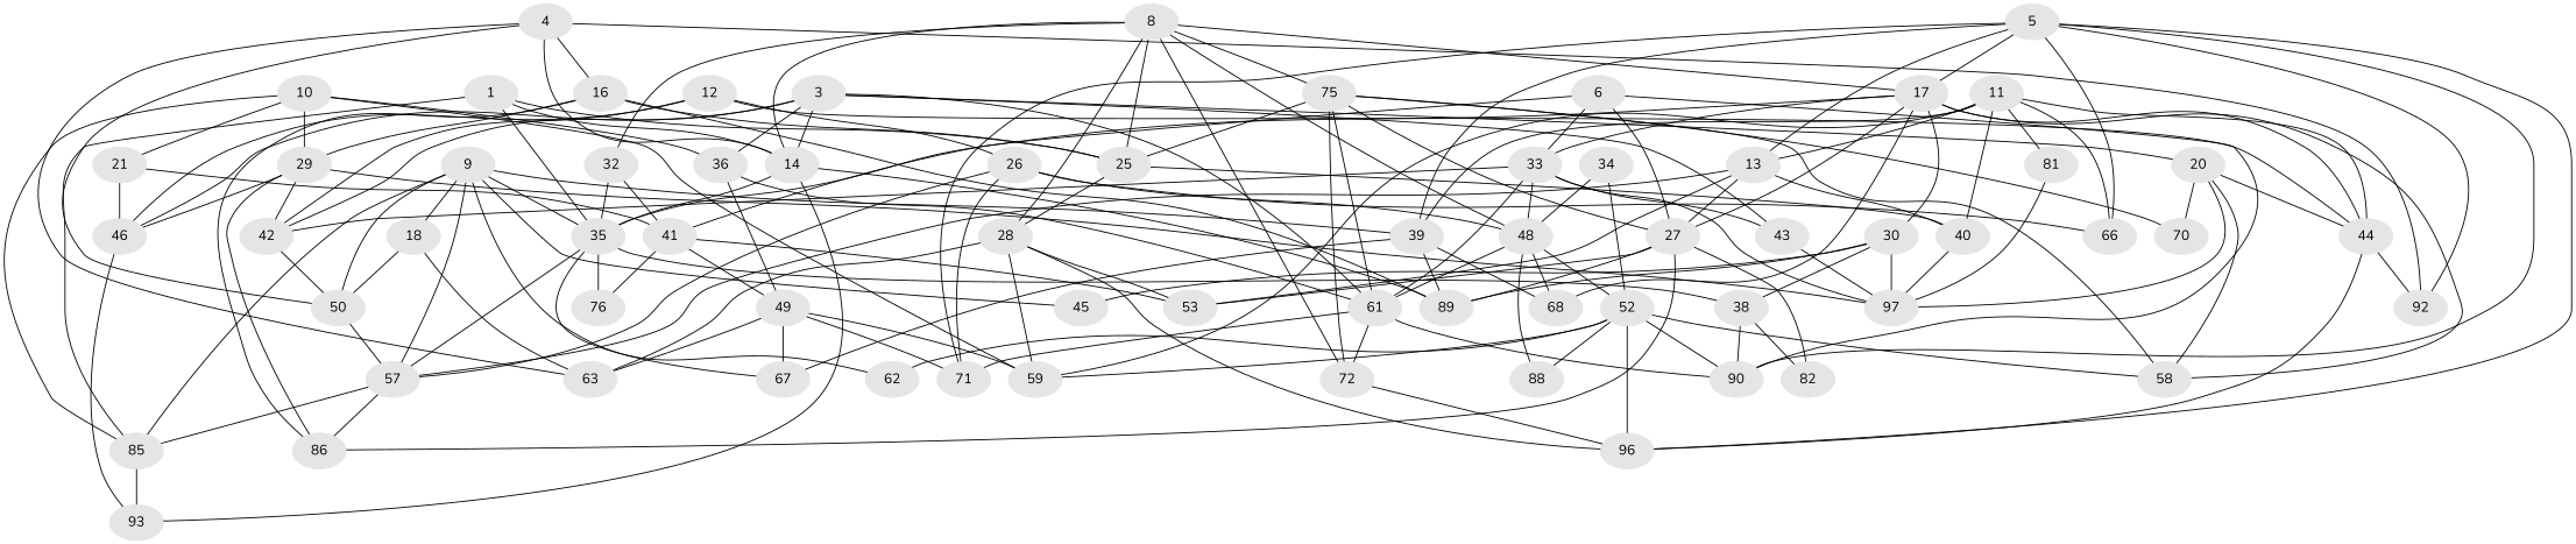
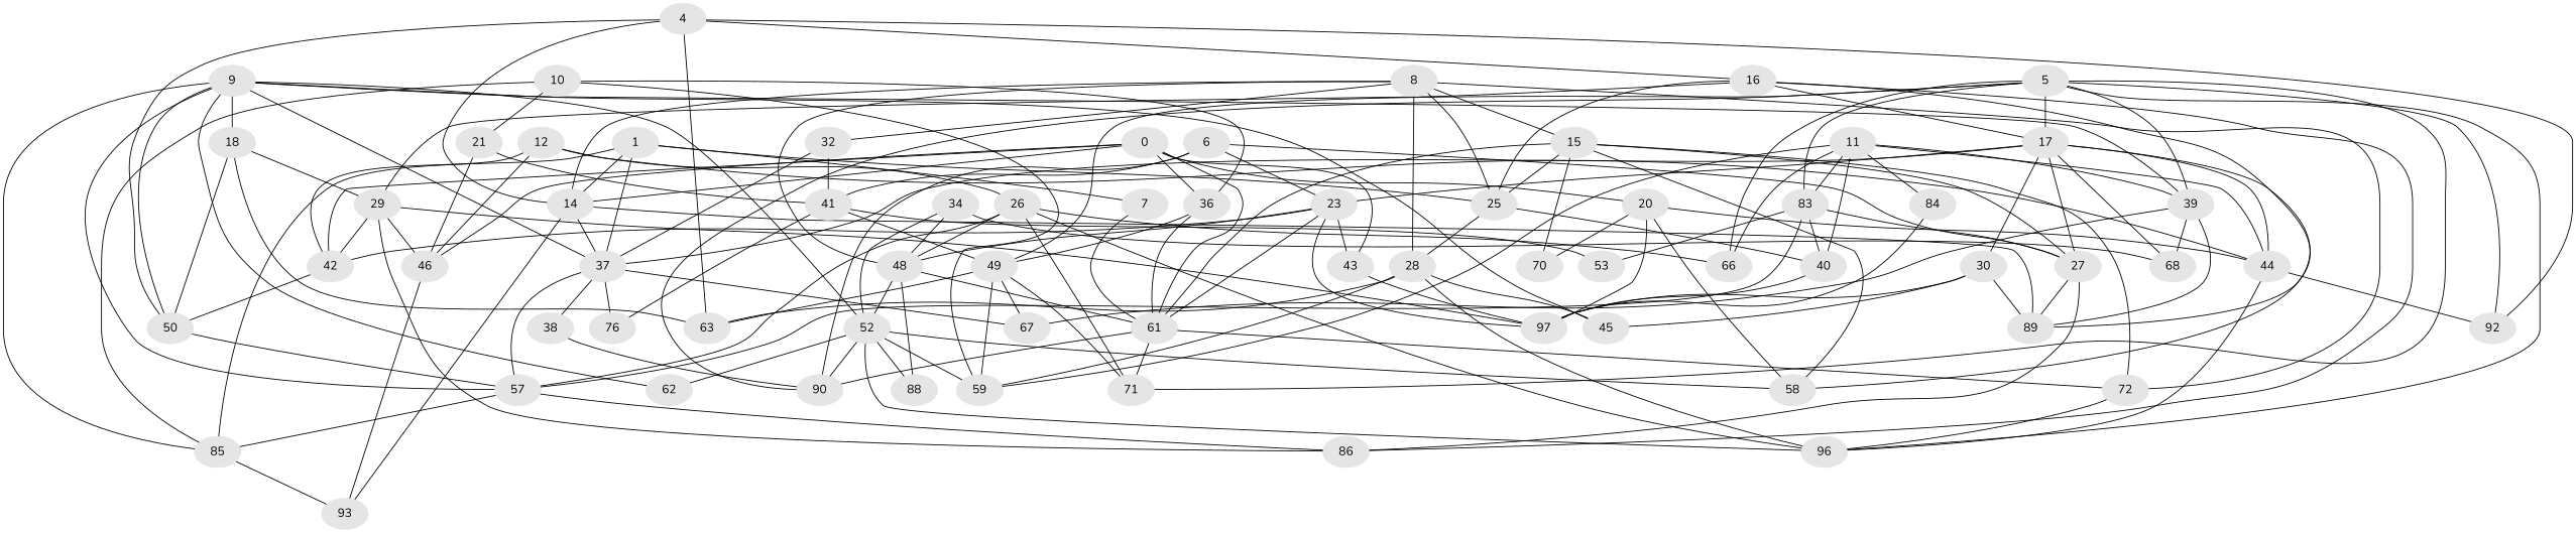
  graph {
    fontname=Nunito
    node [color=gray90 fontname=Nunito style=filled]
    edge [fontname=Nunito]
    1 [super="+2"]
+   7
    14 [super="+60"]
    25 [super="+33"]
-   35 [super="+80"]
+   35 [super="+80" label=37]
    85
    61 [super="+79"]
    89 [super="+104"]
    93
    28 [super="+103"]
    40
    57 [super="+91"]
    38
    67
    76
-   3 [super="+24"]
+   3 [super="+24" label=0]
    20 [super="+22"]
    36
    42 [super="+68"]
    43
    46 [super="+56"]
    44 [super="+69"]
    58
    70
    97
    49 [super="+51"]
    50 [super="+55"]
    71
    90
    72 [super="+78"]
    4 [super="+100"]
    16 [super="+102"]
    63
    92
    17 [super="+54"]
    29 [super="+84"]
    86
    5 [super="+65"]
-   13 [super="+95"]
+   13 [super="+95" label=83]
    39 [super="+47"]
    66
    96
    27 [super="+77"]
    53 [super="+75"]
-   23 [super="+105" label=33]
+   23 [super="+105"]
    30 [super="+94"]
    n47 [label=68]
    59
    48 [super="+74"]
    6
    41 [super="+98"]
-   82
    8 [super="+31"]
-   15 [super="+37" label=75]
+   15 [super="+37"]
    32
    52 [super="+99"]
    88
    9 [super="+19"]
    18 [super="+87"]
    45
    62
    10 [super="+101"]
    21
    11
-   81
+   81 [label=84]
    12 [super="+83"]
    26 [super="+73"]
    34
+   1 -- 7
    1 -- 14
    1 -- 25
    1 -- 35
    1 -- 85
+   7 -- 61
    14 -- 35
    14 -- 89
    14 -- 93
    25 -- 28
    25 -- 40
    35 -- 57
    35 -- 38
    35 -- 67
    35 -- 76
    85 -- 93
    61 -- 71
    61 -- 90
    61 -- 72
    28 -- 63
    28 -- 96
-   28 -- 53
+   28 -- 45
    28 -- 59
    40 -- 97
    57 -- 85
    57 -- 86
    38 -- 90
-   38 -- 82
    3 -- 14
    3 -- 61
    3 -- 20
    3 -- 36
    3 -- 42
    3 -- 43
    3 -- 46
    20 -- 44
    20 -- 58
    20 -- 70
    20 -- 97
    36 -- 61
    36 -- 49
    42 -- 50
    43 -- 97
    46 -- 93
    44 -- 92
    44 -- 96
    49 -- 67
    49 -- 71
    49 -- 63
    49 -- 59
    50 -- 57
    72 -- 96
    4 -- 14
    4 -- 50
    4 -- 16
    4 -- 63
    4 -- 92
    16 -- 25
    16 -- 89
-   8 -- 17
+   16 -- 17
    16 -- 29
    16 -- 86
    17 -- 35
    17 -- 44
    17 -- 58
    17 -- 27
    17 -- 23
    17 -- 30
    17 -- n47
    29 -- 42
    29 -- 46
    29 -- 97
    29 -- 86
+   5 -- 49
    5 -- 71
    5 -- 90
    5 -- 92
    5 -- 17
    5 -- 13
    5 -- 39
    5 -- 66
    5 -- 96
    13 -- 40
    13 -- 57
    13 -- 27
    13 -- 53
    39 -- 89
    39 -- 67
    39 -- n47
    27 -- 89
    27 -- 86
-   27 -- 53
-   27 -- 82
    23 -- 61
    23 -- 42
    23 -- 43
    23 -- 97
    23 -- 48
    30 -- 89
-   30 -- 38
    30 -- 97
    30 -- 45
    48 -- 61
-   48 -- n47
+   34 -- n47
    48 -- 52
    48 -- 88
    6 -- 90
    6 -- 27
    6 -- 23
    6 -- 41
    41 -- 76
    41 -- 49
    41 -- 53
    8 -- 14
    8 -- 25
    8 -- 28
    8 -- 72
    8 -- 48
    8 -- 15
    8 -- 32
    15 -- 25
    15 -- 61
    15 -- 58
    15 -- 70
    15 -- 72
    15 -- 27
    32 -- 35
    32 -- 41
    52 -- 58
    52 -- 90
    52 -- 96
    52 -- 59
    52 -- 88
    52 -- 62
    9 -- 35
    9 -- 85
    9 -- 57
    9 -- 50
    9 -- 39
+   9 -- 52
    9 -- 18 [weight=2]
    9 -- 45
    9 -- 62
    18 -- 50
    18 -- 63
    10 -- 85
    10 -- 36
-   10 -- 29
+   18 -- 29
    10 -- 59
    10 -- 21
    21 -- 46
    21 -- 41
    11 -- 40
    11 -- 44
    11 -- 13
    11 -- 39
    11 -- 66
    11 -- 59
    11 -- 81
    81 -- 97
    12 -- 42
    12 -- 46
    12 -- 44
    12 -- 26
    26 -- 57
    26 -- 71
    26 -- 66
+   26 -- 96
    26 -- 48
    34 -- 48
    34 -- 52
  }
